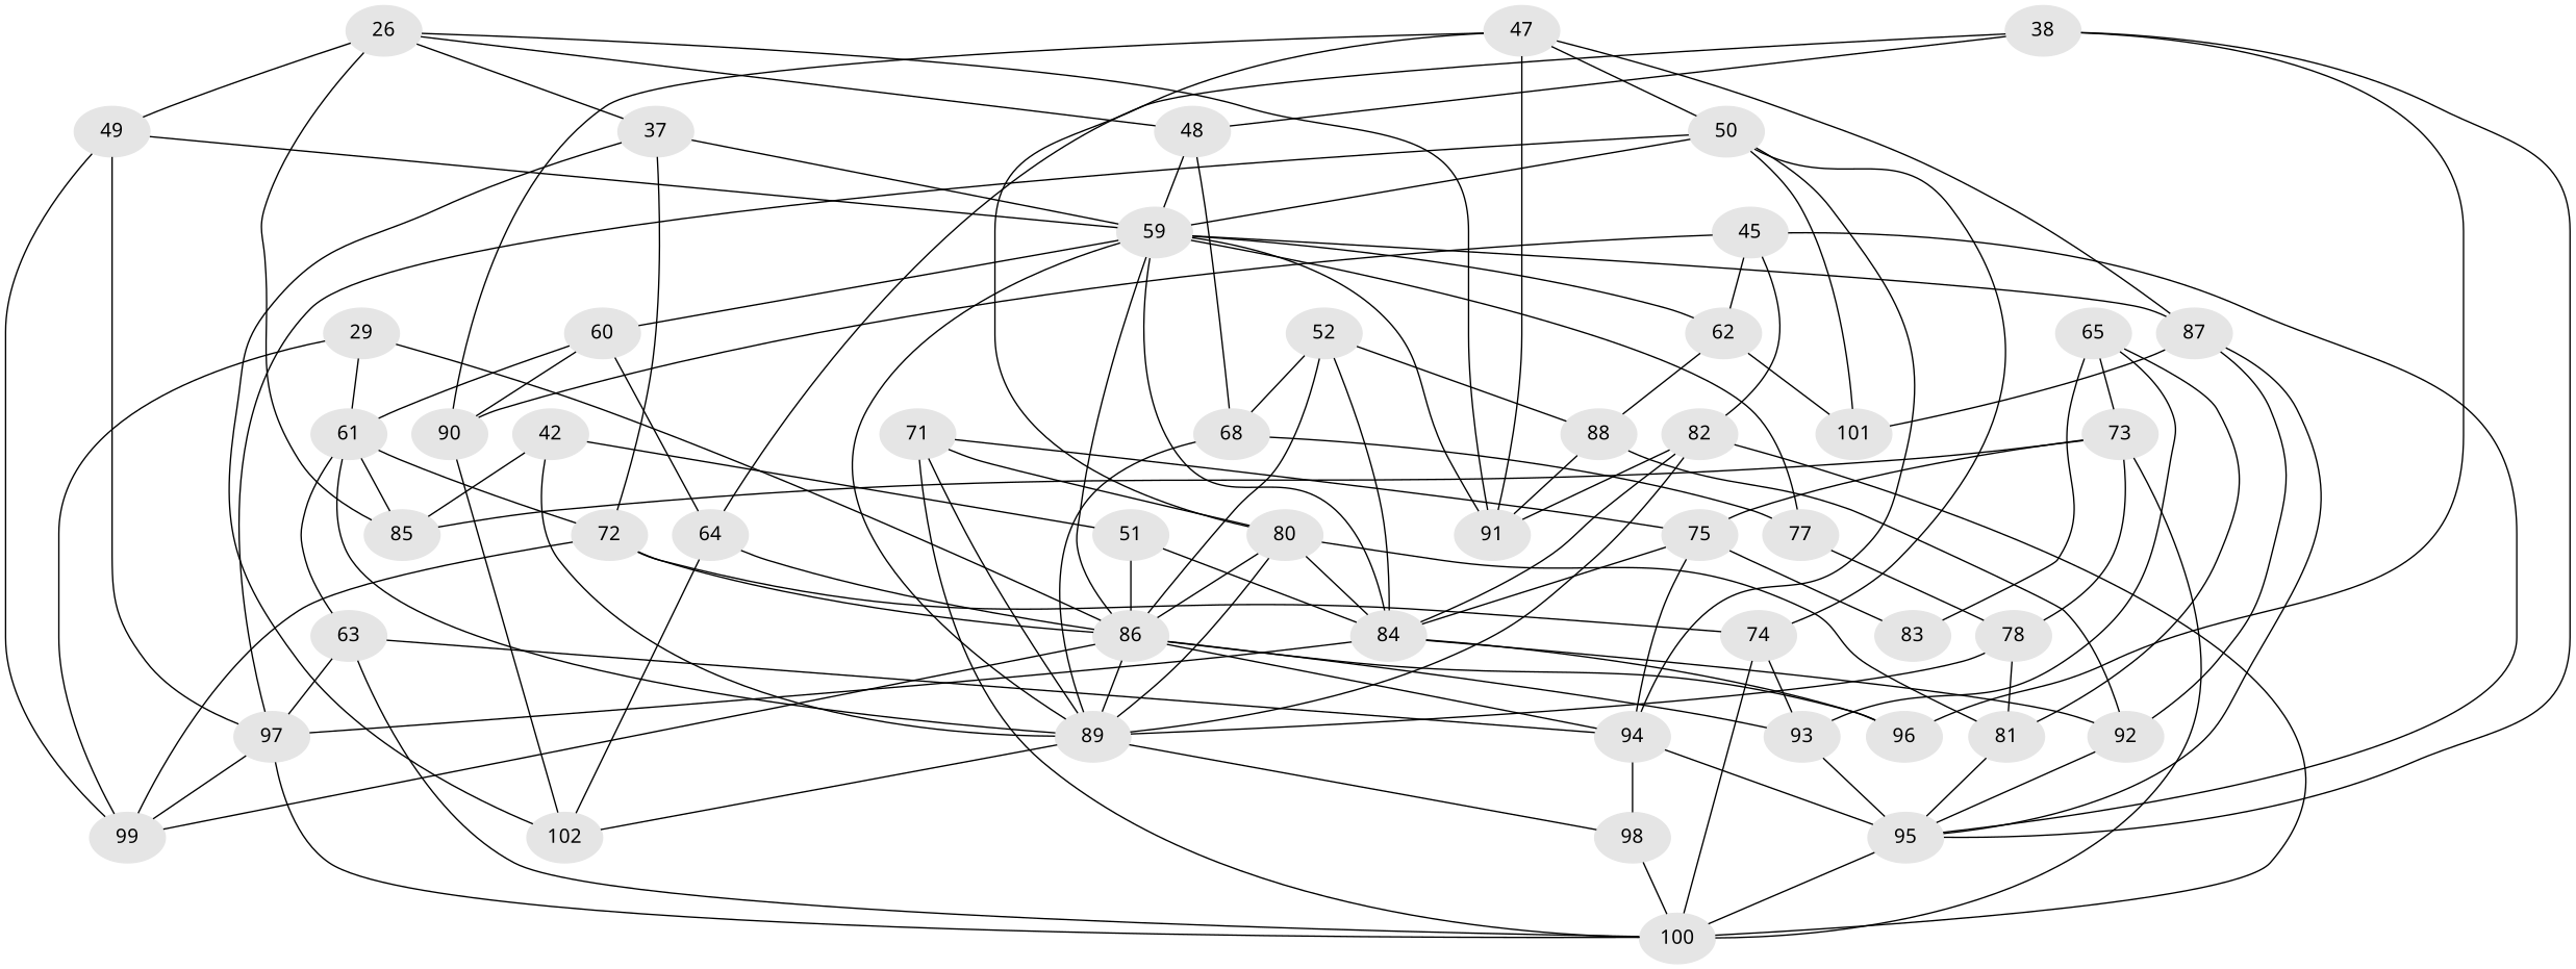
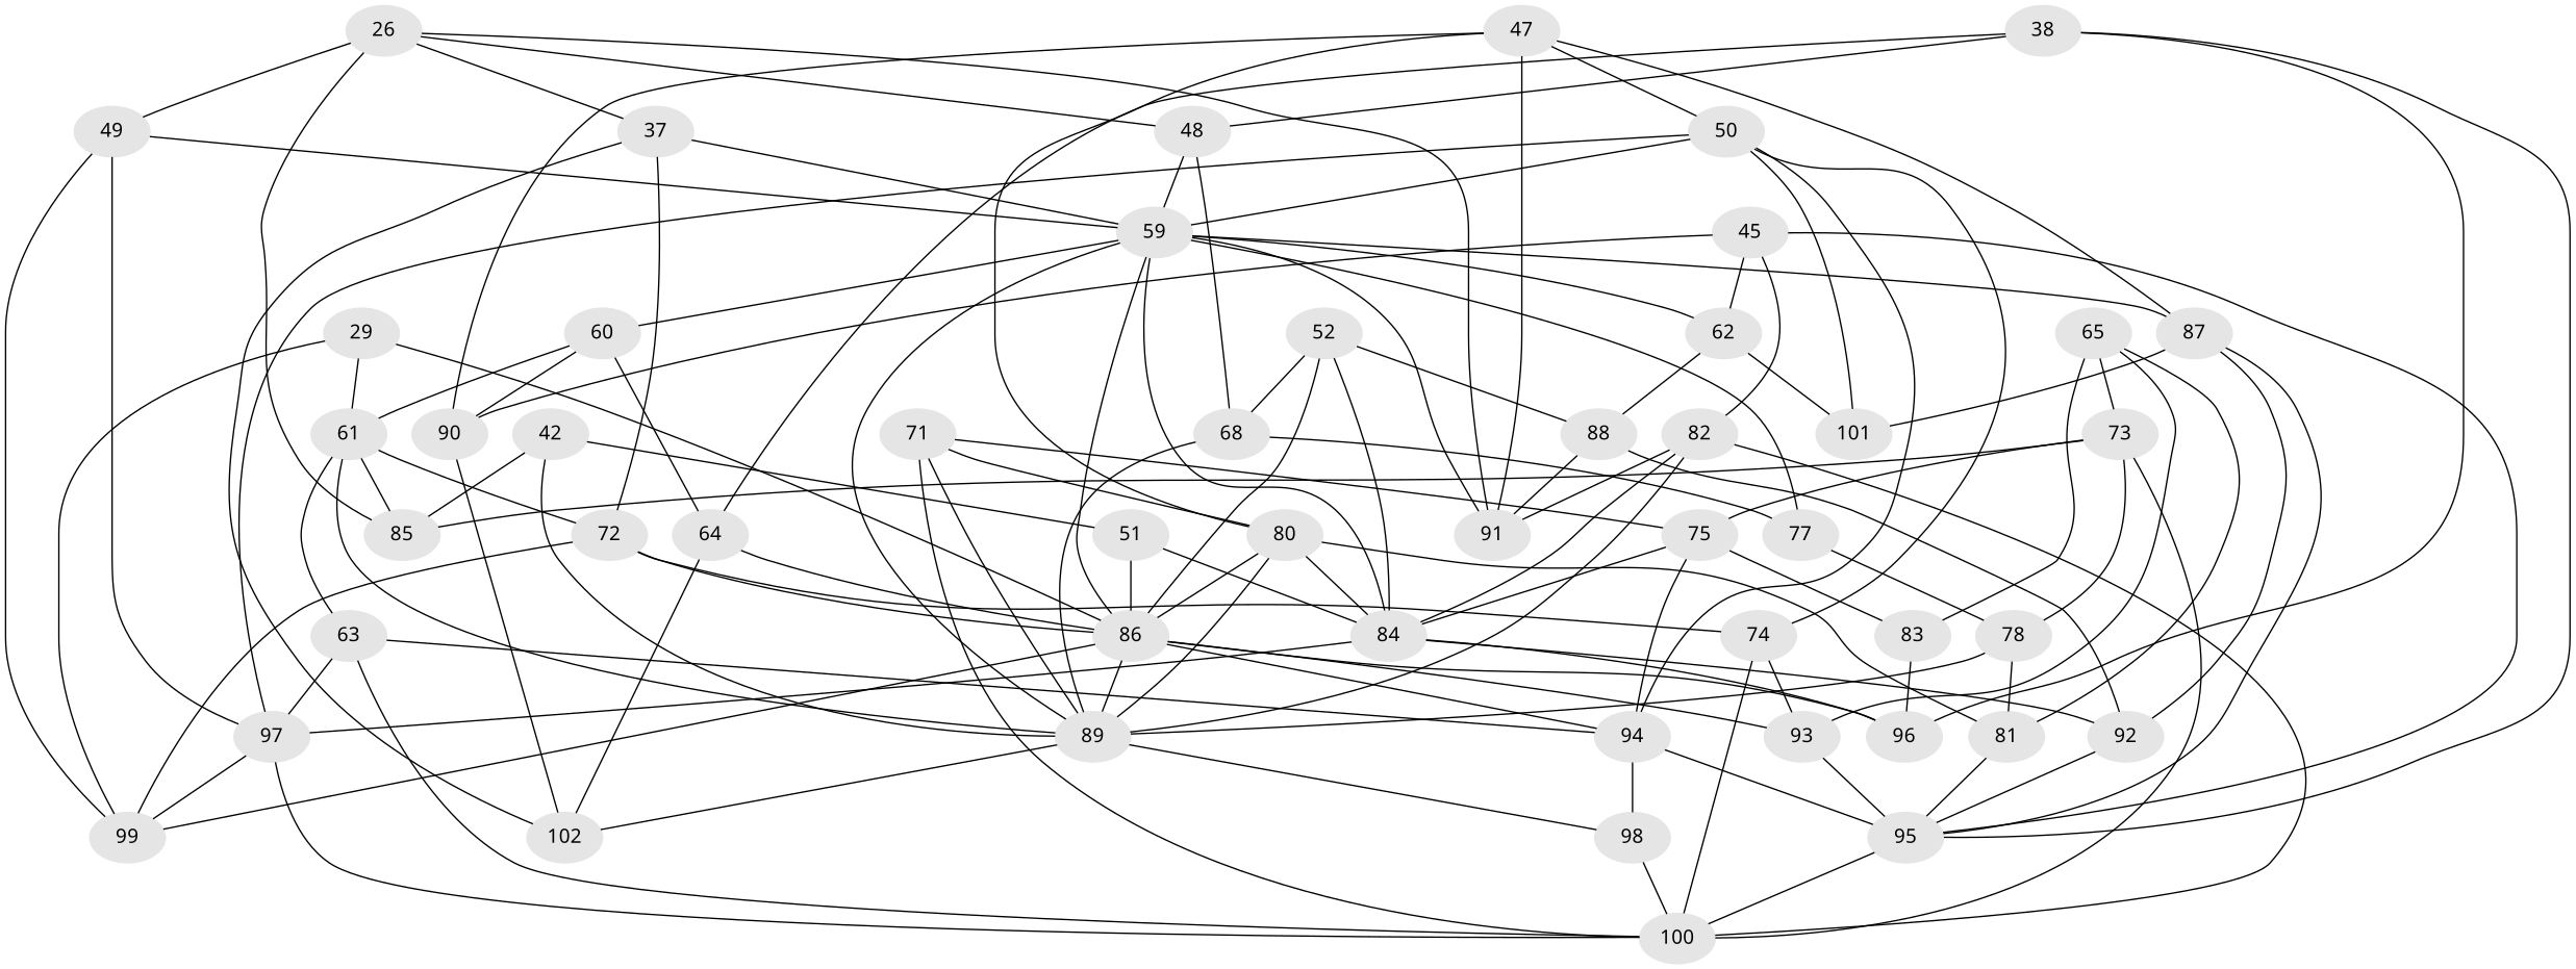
  graph {
    fontname="Noto Sans"
    node [color=gray90 fontname="Noto Sans" style=filled]
    edge [fontname="Noto Sans"]
    51 [super="+7"]
    86 [super="+40+56"]
    84 [super="+25"]
    77
    78
    83
    96
    26 [super="+19"]
    37
    48
    49 [super="+41"]
    85
    91 [super="+11"]
    59 [super="+12+34+57"]
    72 [super="+54"]
    102
    68
    99 [super="+14"]
    97 [super="+8+18"]
    61 [super="+24"]
    89 [super="+17+21+27+28"]
    63 [super="+53"]
    29
    94 [super="+16+69+79"]
    93
    62 [super="+55"]
    87 [super="+46"]
    60
    74
    38
    64
    95 [super="+76+31"]
    100 [super="+58"]
    42
    98
    101
    88
    45
    82 [super="+36"]
    90
    47 [super="+44"]
    50 [super="+33"]
    80 [super="+35"]
    81
    92 [super="+67"]
    52
    73 [super="+4"]
    75 [super="+70"]
    65
    71
    51 -- 86
    51 -- 84
    86 -- 96
    86 -- 99
    86 -- 89
    86 -- 94 [weight=3]
    86 -- 93
    84 -- 96
    84 -- 97
    84 -- 92
    77 -- 78
    78 -- 89
    78 -- 81
+   83 -- 96
    26 -- 37
    26 -- 48
    26 -- 49 [weight=2]
    26 -- 85
    26 -- 91
    37 -- 59
    37 -- 72
    37 -- 102
    48 -- 59
    48 -- 68
    49 -- 59
    49 -- 99
    49 -- 97 [weight=2]
    59 -- 86 [weight=3]
    59 -- 84 [weight=2]
    59 -- 77
    59 -- 91
    59 -- 89
    59 -- 62 [weight=2]
    59 -- 87 [weight=3]
    59 -- 60
    72 -- 86
    72 -- 99
    72 -- 74
    68 -- 77
    68 -- 89
    97 -- 99
    97 -- 100
    61 -- 85
    61 -- 72 [weight=2]
    61 -- 89
    61 -- 63 [weight=2]
    89 -- 102
    89 -- 98
    63 -- 97 [weight=2]
    63 -- 94
    63 -- 100
    29 -- 86
    29 -- 99 [weight=2]
    29 -- 61
    94 -- 95 [weight=4]
    94 -- 98 [weight=2]
    93 -- 95
    62 -- 101 [weight=2]
    62 -- 88
    87 -- 95
    87 -- 101
    87 -- 92 [weight=2]
    60 -- 61
    60 -- 64
    60 -- 90
    74 -- 93
    74 -- 100
    38 -- 96
    38 -- 48
    38 -- 64
    38 -- 95
    64 -- 86
    64 -- 102
    95 -- 100
    42 -- 51 [weight=2]
    42 -- 85
    42 -- 89
    98 -- 100
    88 -- 91
    88 -- 92
    45 -- 62
    45 -- 95
    45 -- 82
    45 -- 90
    82 -- 84
    82 -- 91
    82 -- 89 [weight=2]
    82 -- 100
    90 -- 102
    47 -- 91 [weight=2]
    47 -- 87
    47 -- 90
    47 -- 50
    47 -- 80
    50 -- 59
    50 -- 97
    50 -- 94
    50 -- 74
    50 -- 101
    80 -- 86
    80 -- 84
    80 -- 89
    80 -- 81
    81 -- 95
    92 -- 95 [weight=2]
    52 -- 86
    52 -- 84
    52 -- 68
    52 -- 88
    73 -- 78
    73 -- 85
    73 -- 100
    73 -- 75 [weight=2]
    75 -- 84
    75 -- 83
    75 -- 94
    65 -- 83
    65 -- 93
    65 -- 81
    65 -- 73
    71 -- 89
    71 -- 100
    71 -- 80
    71 -- 75
  }
